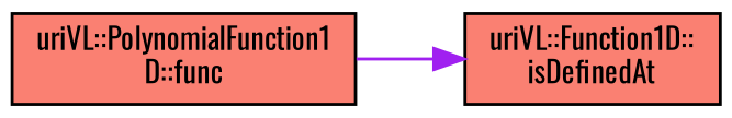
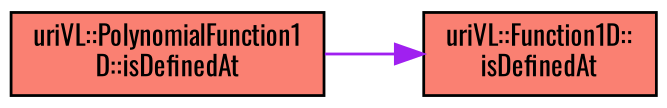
  digraph {
    rankdir=LR
    fontname=Oswald
    node [color=black fillcolor=salmon fontname=Oswald fontsize=10 shape=record style=filled]
-   n1 [fontcolor=black height=0.2 label="uriVL::PolynomialFunction1\lD::func" width=0.4]
+   n1 [fontcolor=black height=0.2 label="uriVL::PolynomialFunction1\lD::isDefinedAt" width=0.4]
    n2 [height=0.2 label="uriVL::Function1D::\lisDefinedAt" width=0.4]
    n1 -> n2 [color=purple fontname=Oswald fontsize=10 labelfontname=Helvetica labelfontsize=10 style=solid]
  }
